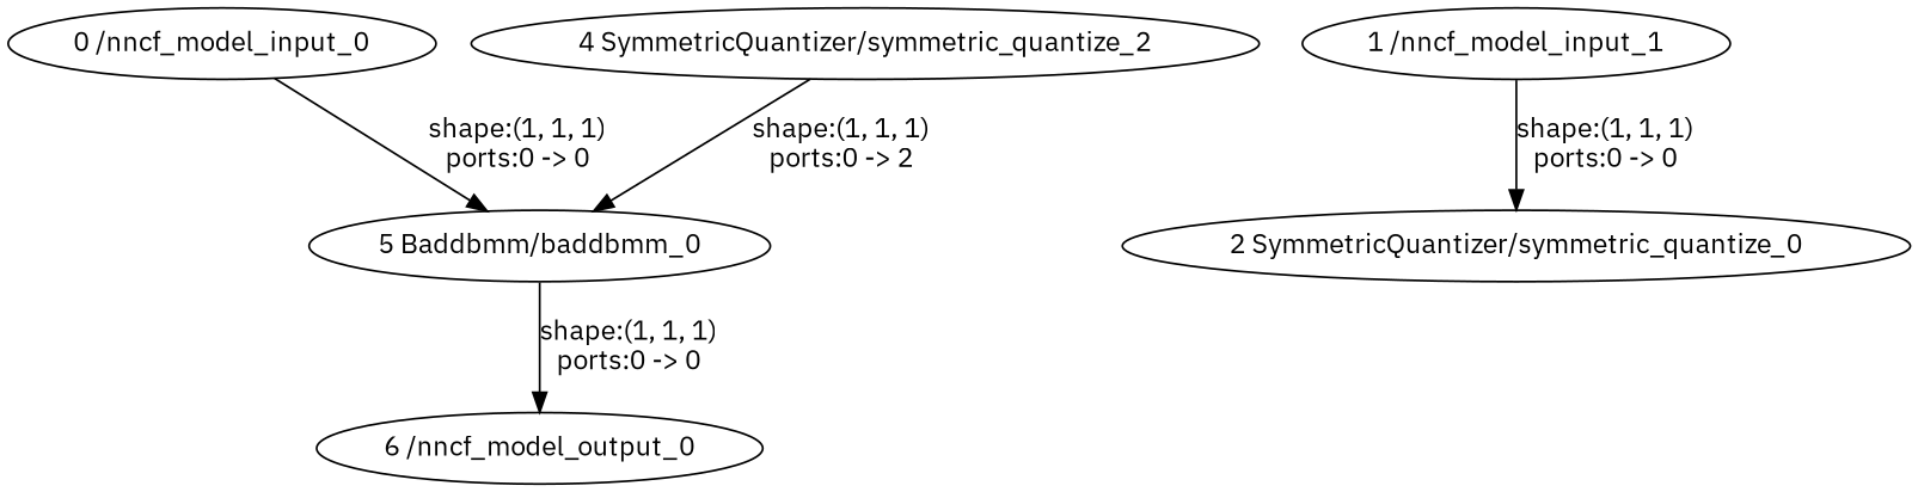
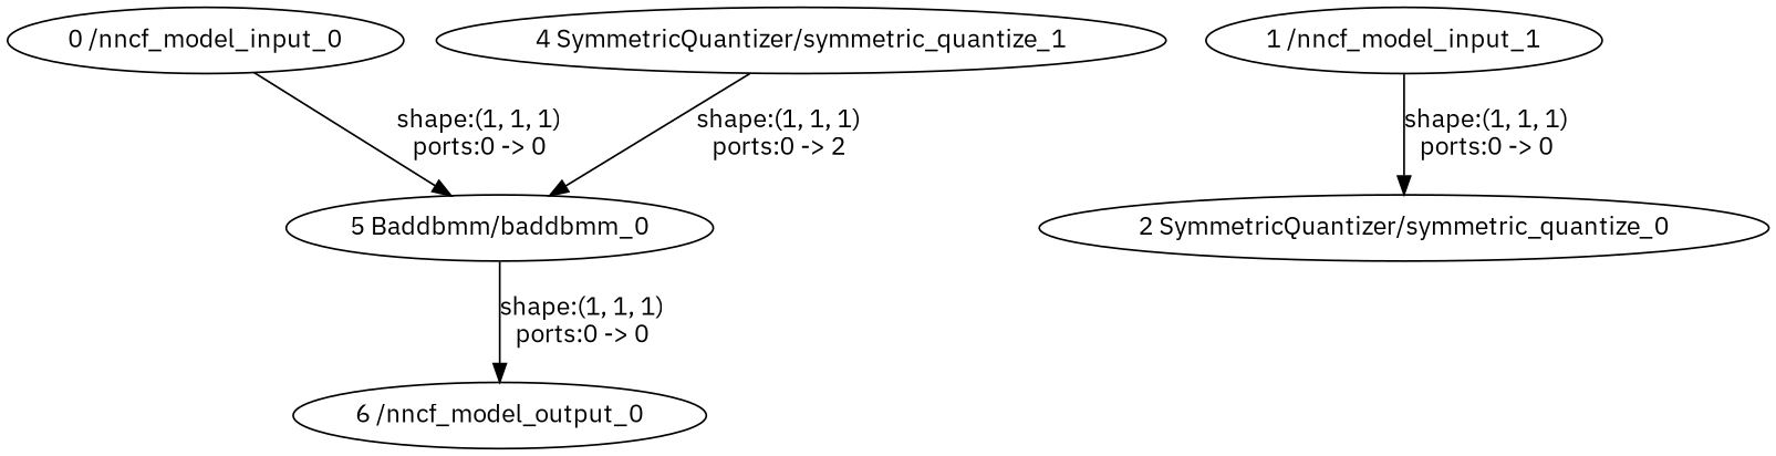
  strict digraph {
    fontname="IBM Plex Sans"
    node [fontname="IBM Plex Sans" type=nncf_model_input]
    edge [fontname="IBM Plex Sans" style=solid]
    "5 Baddbmm/baddbmm_0" [type=baddbmm]
    "0 /nncf_model_input_0"
    "6 /nncf_model_output_0" [type=nncf_model_output]
    "2 SymmetricQuantizer/symmetric_quantize_0" [type=symmetric_quantize]
    "1 /nncf_model_input_1"
-   "4 SymmetricQuantizer/symmetric_quantize_1" [type=symmetric_quantize label="4 SymmetricQuantizer/symmetric_quantize_2"]
+   "4 SymmetricQuantizer/symmetric_quantize_1" [type=symmetric_quantize]
    "5 Baddbmm/baddbmm_0" -> "6 /nncf_model_output_0" [label="shape:(1, 1, 1)\nports:0 -> 0"]
    "0 /nncf_model_input_0" -> "5 Baddbmm/baddbmm_0" [label="shape:(1, 1, 1)\nports:0 -> 0"]
    "1 /nncf_model_input_1" -> "2 SymmetricQuantizer/symmetric_quantize_0" [label="shape:(1, 1, 1)\nports:0 -> 0"]
    "4 SymmetricQuantizer/symmetric_quantize_1" -> "5 Baddbmm/baddbmm_0" [label="shape:(1, 1, 1)\nports:0 -> 2"]
  }
